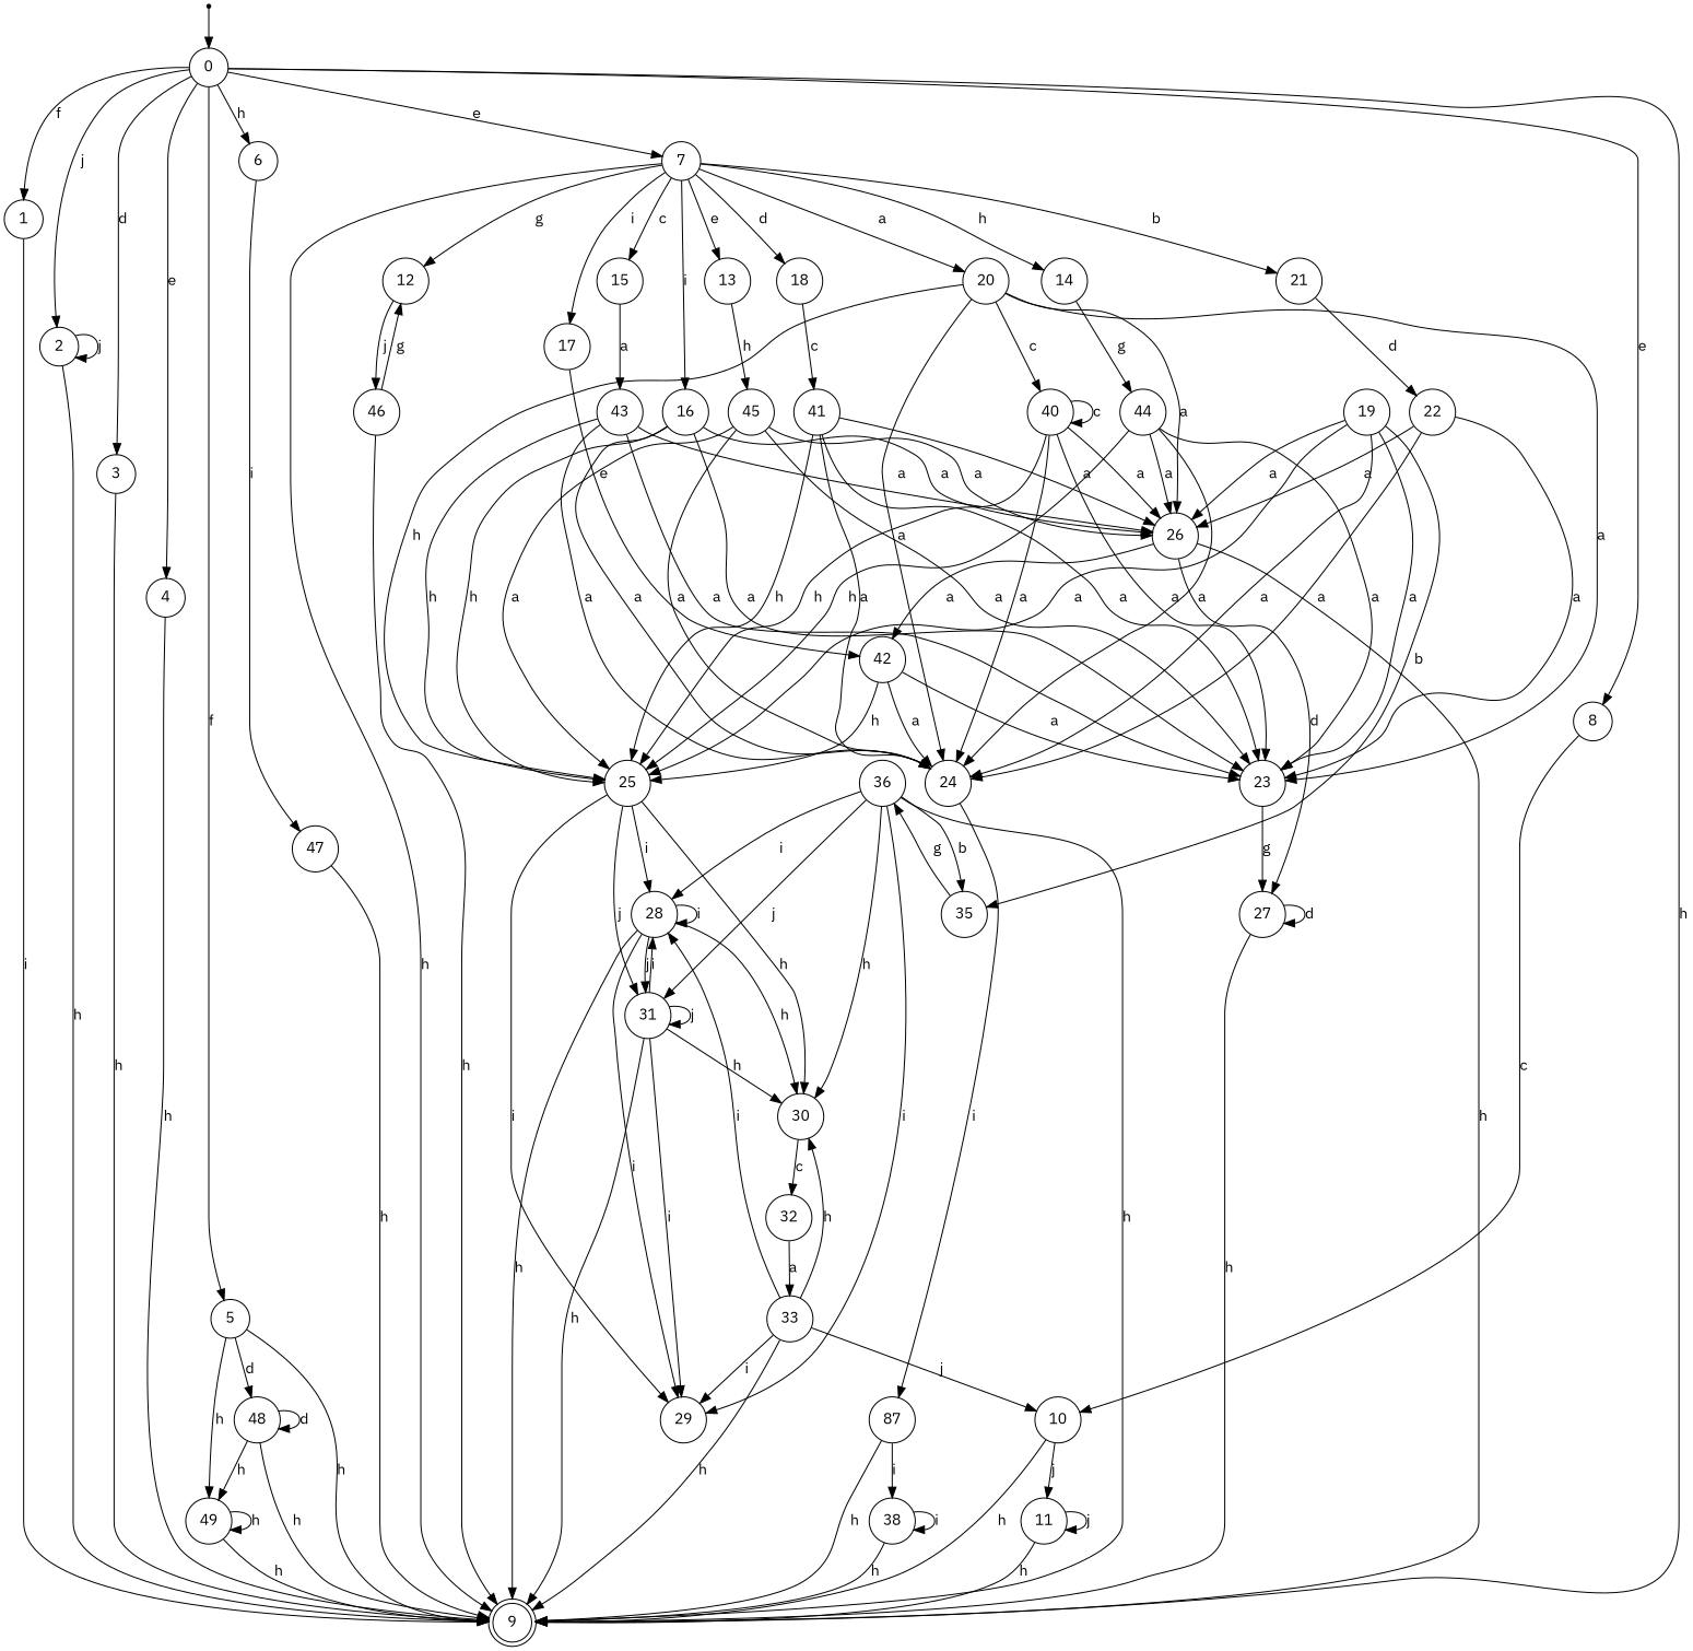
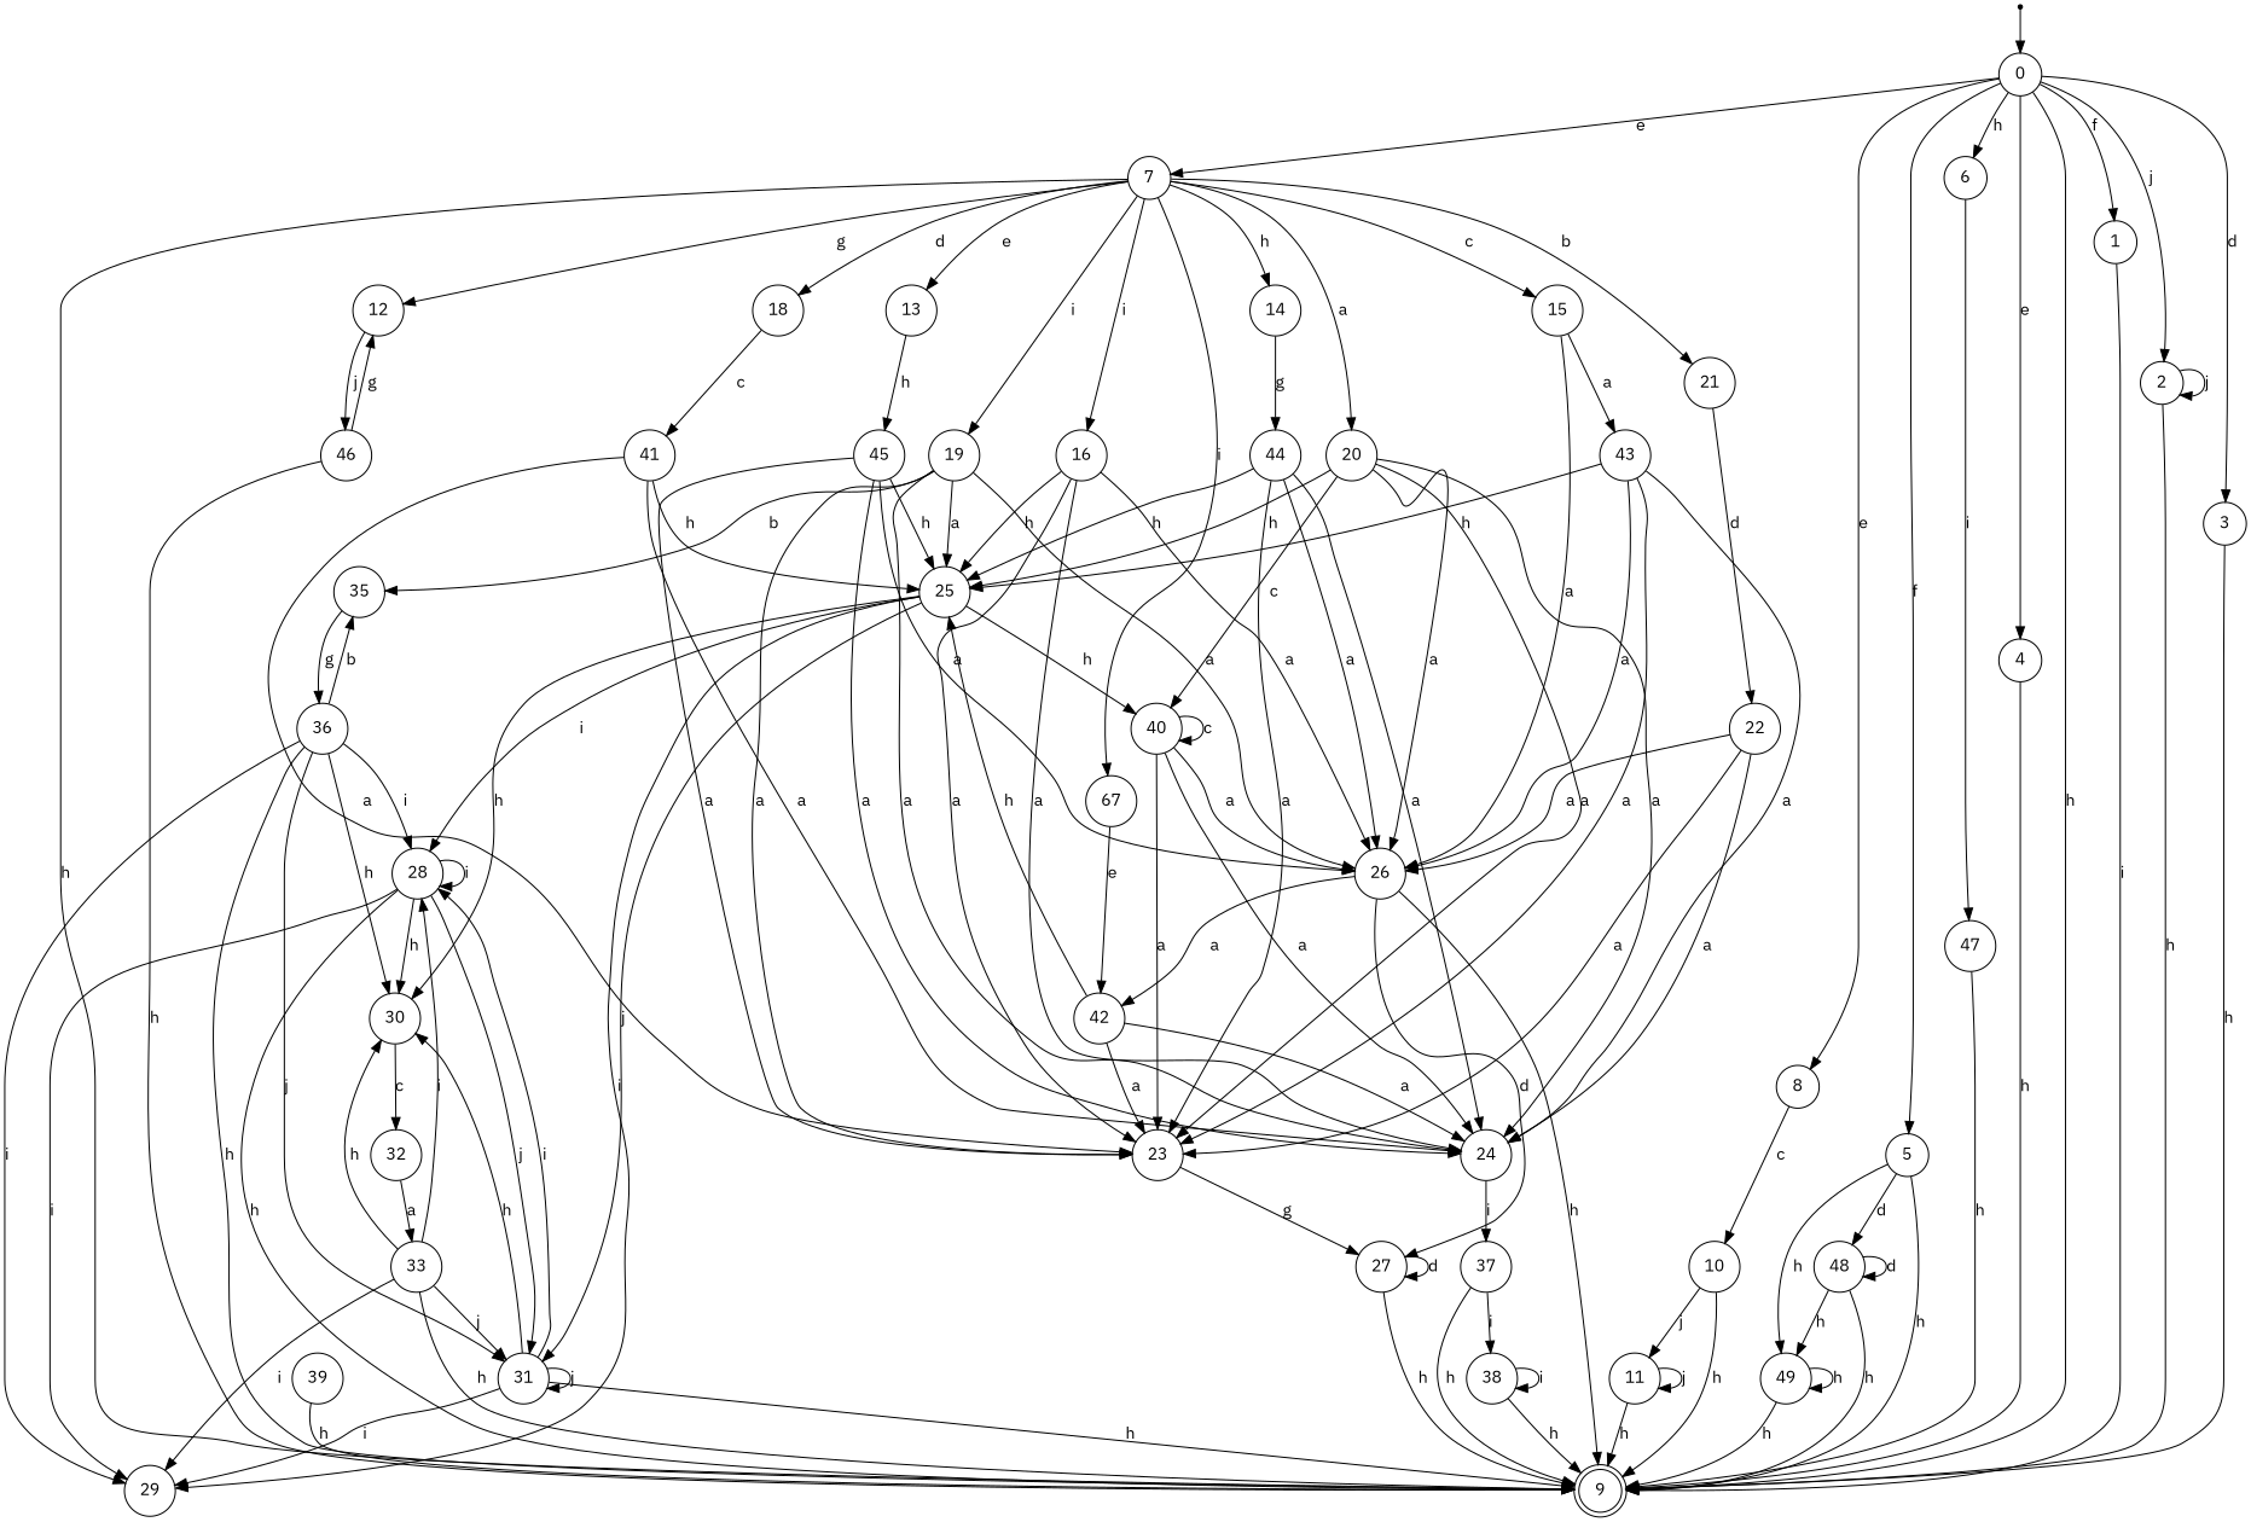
  digraph {
    fontname="IBM Plex Sans"
    rankdir=TB
    node [fontname="IBM Plex Sans" shape=circle]
    edge [fontname="IBM Plex Sans"]
    dummy0 [shape=point]
    0
    1
    2
    3
    4
    5
    6
    7
    8
    9 [shape=doublecircle]
    48
    49
    47
    12
    13
    14
    15
    16
-   17
+   17 [label=67]
    18
    19
    20
    21
    10
    46
    45
    44
    43
    23
    24
    25
    26
    42
    41
    35
    40
    22
    11
    27
-   37 [label=87]
+   37
    28
    29
    30
    31
+   39
    38
    32
    36
    33
    dummy0 -> 0
    0 -> 1 [label=f]
    0 -> 2 [label=j]
    0 -> 3 [label=d]
    0 -> 4 [label=e]
    0 -> 5 [label=f]
    0 -> 6 [label=h]
    0 -> 7 [label=e]
    0 -> 8 [label=e]
    0 -> 9 [label=h]
    1 -> 9 [label=i]
    2 -> 2 [label=j]
    2 -> 9 [label=h]
    3 -> 9 [label=h]
    4 -> 9 [label=h]
    5 -> 9 [label=h]
    5 -> 48 [label=d]
    5 -> 49 [label=h]
    6 -> 47 [label=i]
    7 -> 9 [label=h]
    7 -> 12 [label=g]
    7 -> 13 [label=e]
    7 -> 14 [label=h]
    7 -> 15 [label=c]
    7 -> 16 [label=i]
    7 -> 17 [label=i]
    7 -> 18 [label=d]
+   7 -> 19 [label=i]
    7 -> 20 [label=a]
    7 -> 21 [label=b]
    8 -> 10 [label=c]
    48 -> 9 [label=h]
    48 -> 48 [label=d]
    48 -> 49 [label=h]
    49 -> 9 [label=h]
    49 -> 49 [label=h]
    47 -> 9 [label=h]
    12 -> 46 [label=j]
    13 -> 45 [label=h]
    14 -> 44 [label=g]
    15 -> 43 [label=a]
    16 -> 23 [label=a]
    16 -> 24 [label=a]
    16 -> 25 [label=h]
    16 -> 26 [label=a]
    17 -> 42 [label=e]
    18 -> 41 [label=c]
    19 -> 23 [label=a]
    19 -> 24 [label=a]
    19 -> 25 [label=a]
    19 -> 26 [label=a]
    19 -> 35 [label=b]
    20 -> 23 [label=a]
    20 -> 24 [label=a]
    20 -> 25 [label=h]
    20 -> 26 [label=a]
    20 -> 40 [label=c]
    21 -> 22 [label=d]
    10 -> 9 [label=h]
    10 -> 11 [label=j]
    46 -> 9 [label=h]
    46 -> 12 [label=g]
    45 -> 23 [label=a]
    45 -> 24 [label=a]
-   45 -> 25 [label=a]
+   45 -> 25 [label=h]
    45 -> 26 [label=a]
    44 -> 23 [label=a]
    44 -> 24 [label=a]
    44 -> 25 [label=h]
    44 -> 26 [label=a]
    43 -> 23 [label=a]
    43 -> 24 [label=a]
    43 -> 25 [label=h]
    43 -> 26 [label=a]
    23 -> 27 [label=g]
    24 -> 37 [label=i]
    25 -> 28 [label=i]
    25 -> 29 [label=i]
    25 -> 30 [label=h]
    25 -> 31 [label=j]
    26 -> 9 [label=h]
    26 -> 42 [label=a]
    26 -> 27 [label=d]
    42 -> 23 [label=a]
    42 -> 24 [label=a]
    42 -> 25 [label=h]
    41 -> 23 [label=a]
    41 -> 24 [label=a]
    41 -> 25 [label=h]
-   41 -> 26 [label=a]
+   15 -> 26 [label=a]
    35 -> 36 [label=g]
    40 -> 23 [label=a]
    40 -> 24 [label=a]
-   40 -> 25 [label=h]
+   25 -> 40 [label=h]
    40 -> 26 [label=a]
    40 -> 40 [label=c]
    22 -> 23 [label=a]
    22 -> 24 [label=a]
    22 -> 26 [label=a]
    11 -> 9 [label=h]
    11 -> 11 [label=j]
    27 -> 9 [label=h]
    27 -> 27 [label=d]
    37 -> 9 [label=h]
    37 -> 38 [label=i]
    28 -> 9 [label=h]
    28 -> 28 [label=i]
    28 -> 29 [label=i]
    28 -> 30 [label=h]
    28 -> 31 [label=j]
    30 -> 32 [label=c]
    31 -> 9 [label=h]
    31 -> 28 [label=i]
    31 -> 29 [label=i]
    31 -> 30 [label=h]
    31 -> 31 [label=j]
+   39 -> 9 [label=h]
    38 -> 9 [label=h]
    38 -> 38 [label=i]
    32 -> 33 [label=a]
    36 -> 9 [label=h]
    36 -> 35 [label=b]
    36 -> 28 [label=i]
    36 -> 29 [label=i]
    36 -> 30 [label=h]
    36 -> 31 [label=j]
    33 -> 9 [label=h]
    33 -> 28 [label=i]
    33 -> 29 [label=i]
    33 -> 30 [label=h]
-   33 -> 10 [label=j]
+   33 -> 31 [label=j]
  }
